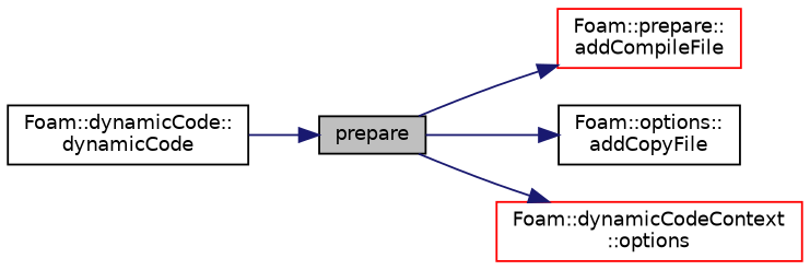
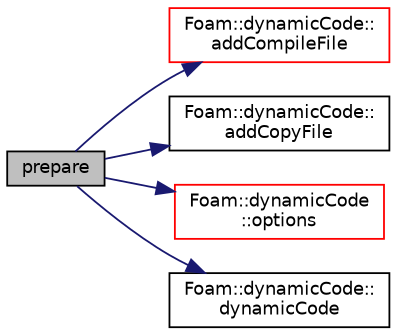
  digraph {
    rankdir=LR
    node [color=black fontname=Helvetica fontsize=10 shape=record]
    edge [color=midnightblue fontname=Helvetica fontsize=10 labelfontname=Helvetica labelfontsize=10 style=solid]
    n1 [fillcolor=grey75 fontcolor=black height=0.2 label=prepare style=filled width=0.4]
-   n2 [color=red height=0.2 label="Foam::prepare::\laddCompileFile" width=0.4]
-   n3 [height=0.2 label="Foam::options::\laddCopyFile" width=0.4]
-   n4 [color=red height=0.2 label="Foam::dynamicCodeContext\l::options" width=0.4]
+   n2 [color=red height=0.2 label="Foam::dynamicCode::\laddCompileFile" width=0.4]
+   n3 [height=0.2 label="Foam::dynamicCode::\laddCopyFile" width=0.4]
+   n4 [color=red height=0.2 label="Foam::dynamicCode\l::options" width=0.4]
    n5 [height=0.2 label="Foam::dynamicCode::\ldynamicCode" width=0.4]
    n1 -> n2
    n1 -> n3
    n1 -> n4
-   n5 -> n1
+   n1 -> n5
  }
